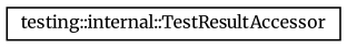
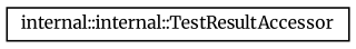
  digraph {
    rankdir=LR
    fontname=Merriweather
-   n1 [color=black fillcolor=white fontname=Merriweather fontsize=10 height=0.2 label="testing::internal::TestResultAccessor" shape=record style=filled width=0.4]
+   n1 [color=black fillcolor=white fontname=Merriweather fontsize=10 height=0.2 label="internal::internal::TestResultAccessor" shape=record style=filled width=0.4]
  }
